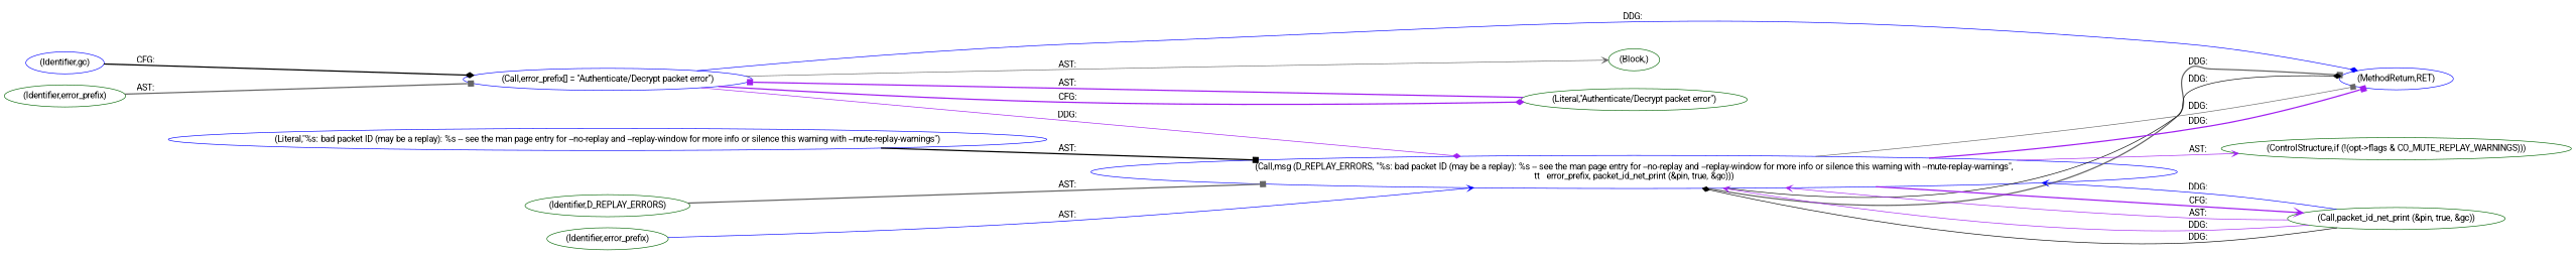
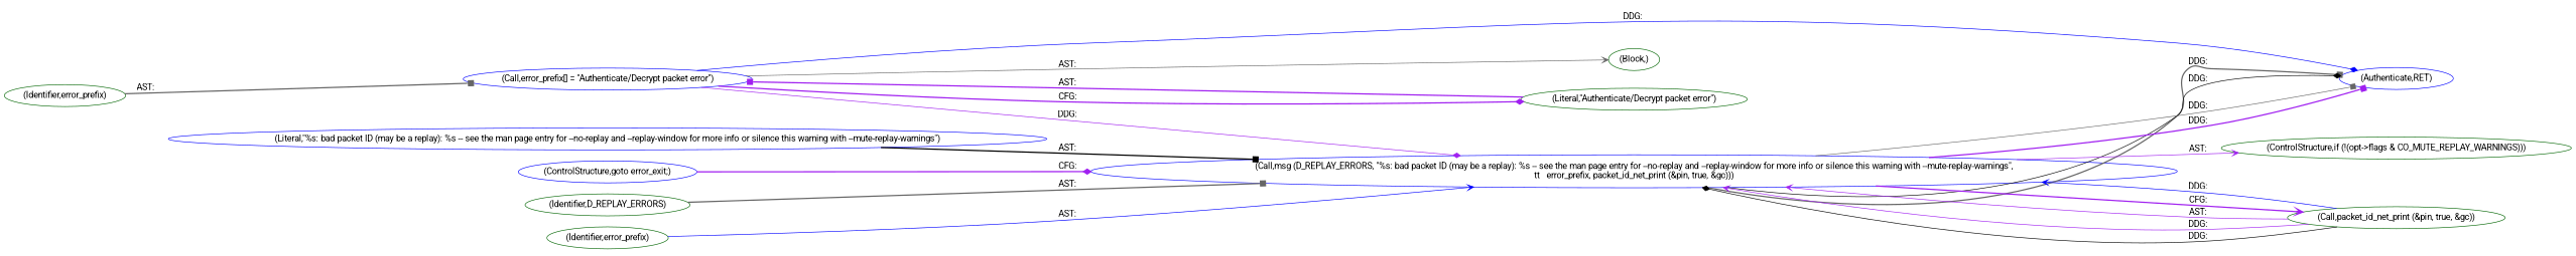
  digraph {
    fontname=Roboto
    rankdir=LR
    node [color=darkgreen fontname=Roboto]
    edge [arrowhead=diamond color=purple fontname=Roboto style=solid]
    n1 [color=blue label="(Call,error_prefix[] = \"Authenticate/Decrypt packet error\")"]
    n2 [color=blue label="(Call,msg (D_REPLAY_ERRORS, \"%s: bad packet ID (may be a replay): %s -- see the man page entry for --no-replay and --replay-window for more info or silence this warning with --mute-replay-warnings\",\n\t\t   error_prefix, packet_id_net_print (&pin, true, &gc)))"]
    n3 [label="(Block,)"]
-   n4 [color=blue label="(MethodReturn,RET)"]
+   n4 [color=blue label="(Authenticate,RET)"]
    n5 [label="(Literal,\"Authenticate/Decrypt packet error\")"]
    n6 [label="(ControlStructure,if (!(opt->flags & CO_MUTE_REPLAY_WARNINGS)))"]
    n7 [label="(Call,packet_id_net_print (&pin, true, &gc))"]
+   n8 [color=blue label="(ControlStructure,goto error_exit;)"]
    n9 [label="(Identifier,D_REPLAY_ERRORS)"]
    n10 [label="(Identifier,error_prefix)"]
-   n11 [color=blue label="(Identifier,gc)"]
    n12 [label="(Identifier,error_prefix)"]
    n13 [color=blue label="(Literal,\"%s: bad packet ID (may be a replay): %s -- see the man page entry for --no-replay and --replay-window for more info or silence this warning with --mute-replay-warnings\")"]
    n1 -> n2 [label="DDG: "]
    n1 -> n3 [arrowhead=vee color=gray40 label="AST: "]
    n1 -> n4 [color=blue label="DDG: "]
    n1 -> n5 [label="CFG: " style=bold]
    n2 -> n4 [arrowhead=box color=gray40 label="DDG: " style=bold]
    n2 -> n4 [color=black label="DDG: "]
    n2 -> n4 [arrowhead=box color=gray40 label="DDG: "]
    n2 -> n4 [arrowhead=box label="DDG: " style=bold]
    n2 -> n6 [arrowhead=vee label="AST: "]
    n2 -> n7 [arrowhead=vee label="CFG: " style=bold]
    n5 -> n1 [arrowhead=box label="AST: " style=bold]
    n7 -> n2 [arrowhead=vee label="AST: "]
    n7 -> n2 [arrowhead=vee label="DDG: "]
    n7 -> n2 [color=black label="DDG: "]
    n7 -> n2 [arrowhead=vee color=blue label="DDG: "]
+   n8 -> n2 [label="CFG: " style=bold]
    n9 -> n2 [arrowhead=box color=gray40 label="AST: " style=bold]
    n10 -> n2 [arrowhead=vee color=blue label="AST: "]
-   n11 -> n1 [color=black label="CFG: " style=bold]
    n12 -> n1 [arrowhead=box color=gray40 label="AST: " style=bold]
    n13 -> n2 [arrowhead=box color=black label="AST: " style=bold]
  }
